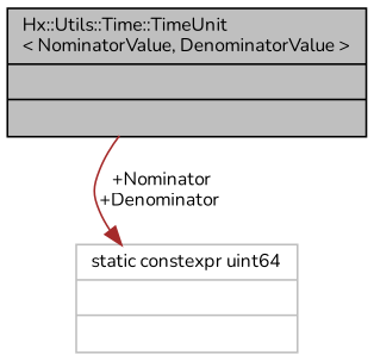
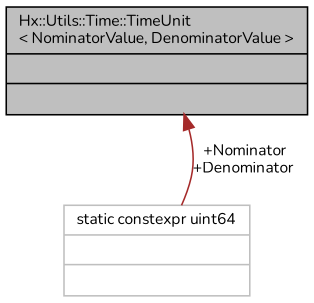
  digraph {
    fontname=Nunito
    node [fontname=Nunito fontsize=10 shape=record style=filled]
    n1 [color=black fillcolor=grey75 fontcolor=black height=0.2 label="{Hx::Utils::Time::TimeUnit\l\< NominatorValue, DenominatorValue \>\n||}" width=0.4]
    n2 [color=grey75 fillcolor=white height=0.2 label="{static constexpr uint64\n||}" width=0.4]
-   n1 -> n2 [arrowhead=normal color=brown fontname=Nunito fontsize=10 label=" +Nominator\n+Denominator" labelfontname=Helvetica labelfontsize=10 style=solid]
+   n2 -> n1 [arrowhead=normal color=brown fontname=Nunito fontsize=10 label=" +Nominator\n+Denominator" labelfontname=Helvetica labelfontsize=10 style=solid]
  }
